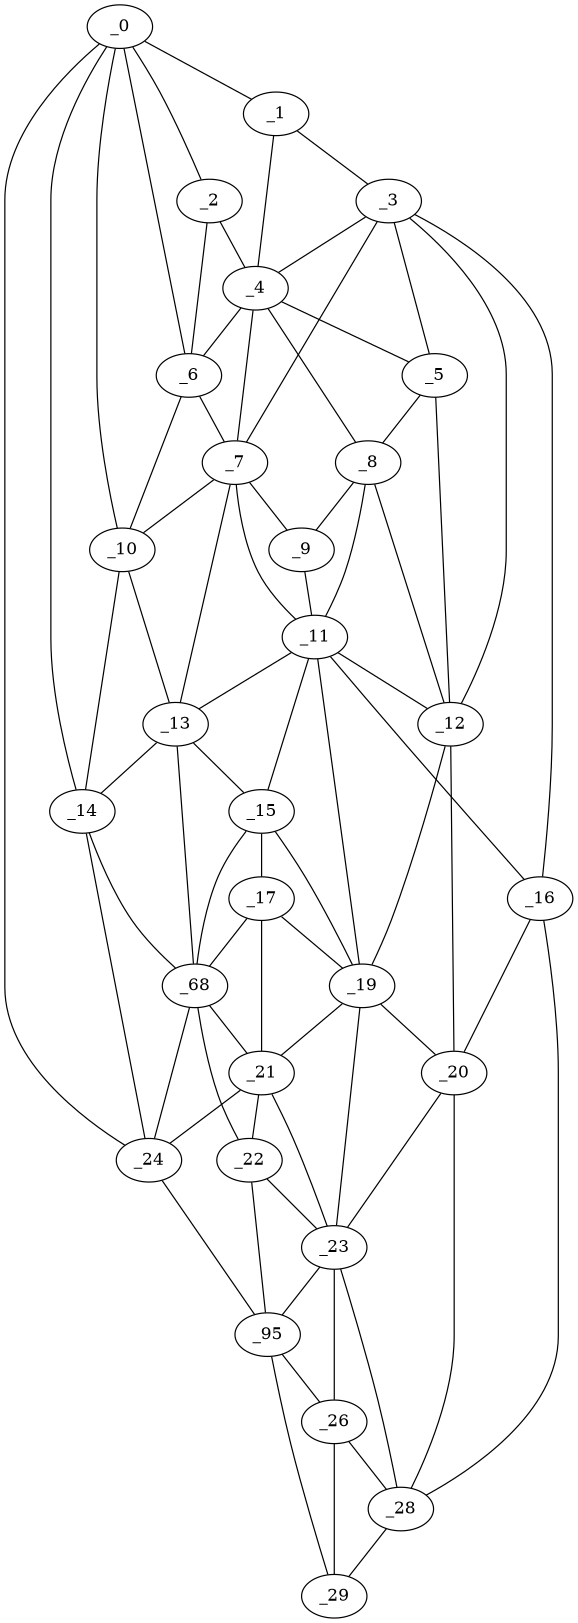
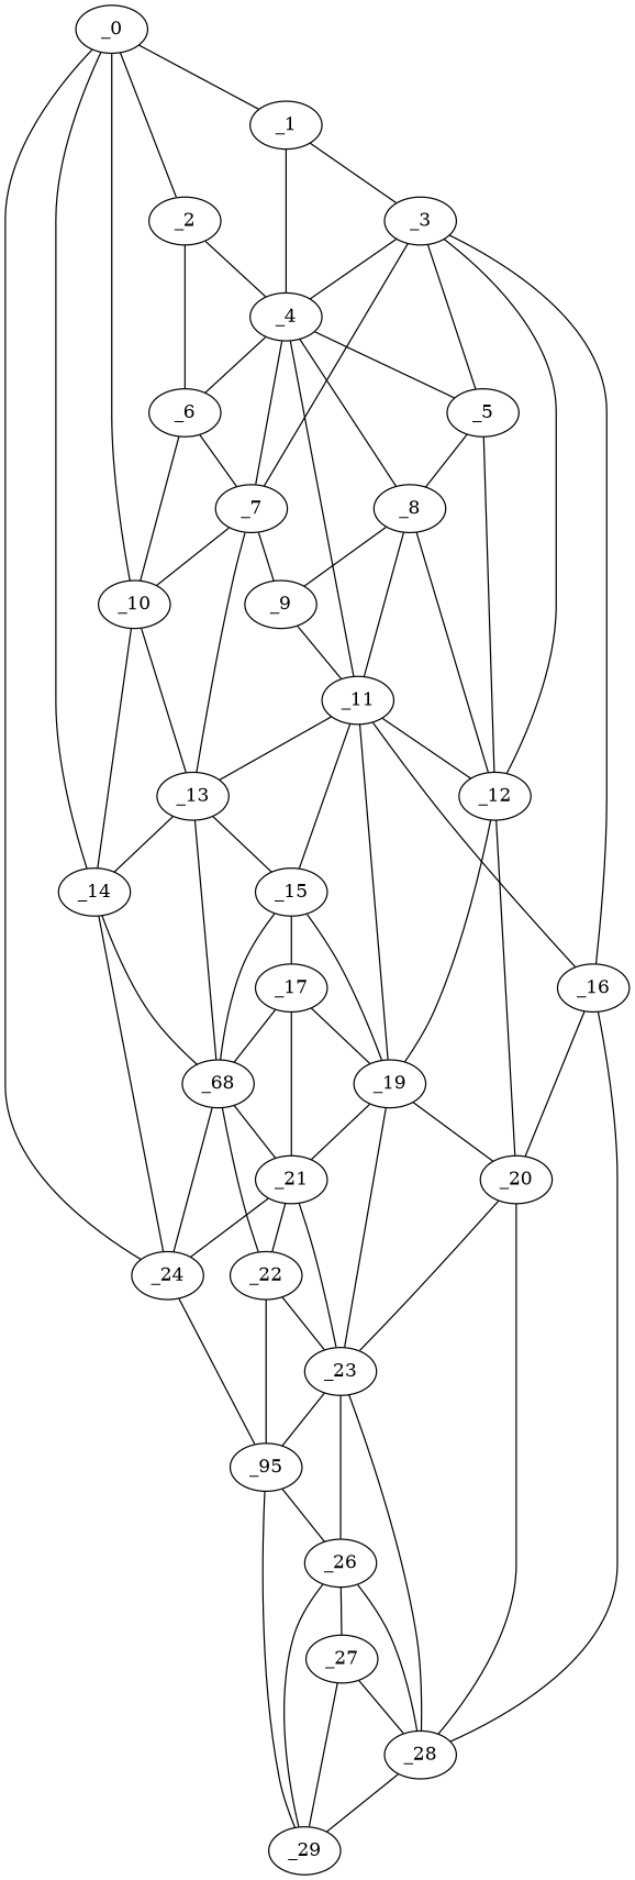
  graph {
    node [x=1 y=73]
    edge [valence=2]
    _0 [y=45]
    _1 [y=70]
    _2 [x=4 y=54]
    _6 [x=20 y=51]
    _10 [x=33 y=47]
    _14 [x=43 y=42]
    _24 [x=80 y=29]
    _3 [x=6 y=79]
    _4 [x=15 y=74]
    _7 [x=26 y=68]
    _13 [x=42 y=58]
    n12 [label=_68 x=59 y=52]
    n13 [label=_95 x=97 y=34]
    _5 [x=15 y=81]
    _12 [x=40 y=91]
    _16 [x=54 y=97]
    _8 [x=28 y=79]
    _9 [x=30]
    _11 [x=35]
    _15 [x=51 y=65]
    _21 [x=67 y=60]
    _22 [x=73 y=55]
    _29 [x=127 y=44]
    _26 [x=114 y=42]
    _19 [x=60]
    _20 [x=61 y=93]
    _28 [x=125 y=68]
    _23 [x=76 y=67]
    _17 [x=58 y=62]
+   _27 [x=123 y=49]
    _0 -- _1 [valence=1]
    _0 -- _2 [valence=1]
-   _0 -- _6
    _0 -- _10 [valence=1]
    _0 -- _14 [valence=1]
    _0 -- _24 [valence=1]
    _1 -- _3 [valence=1]
    _1 -- _4
    _2 -- _6
    _2 -- _4
    _6 -- _10 [valence=1]
    _6 -- _7
    _10 -- _14
    _10 -- _13 [valence=1]
    _14 -- _24
    _14 -- n12
    _24 -- n13 [valence=1]
    _3 -- _4 [valence=1]
    _3 -- _5
    _3 -- _12
    _3 -- _16 [valence=1]
    _4 -- _6
    _4 -- _7
    _4 -- _5
    _4 -- _8
    _7 -- _10
    _7 -- _3 [valence=1]
    _7 -- _13
    _7 -- _9
-   _7 -- _11
+   _4 -- _11
    _13 -- _14
    _13 -- n12 [valence=1]
    _13 -- _15
    n12 -- _24 [valence=1]
    n12 -- _21
    n12 -- _22 [valence=1]
    n13 -- _29 [valence=1]
    n13 -- _26 [valence=1]
    _5 -- _12
    _5 -- _8
    _12 -- _19
    _12 -- _20
    _16 -- _20
    _16 -- _28 [valence=1]
    _8 -- _12
    _8 -- _9
    _8 -- _11 [valence=1]
    _9 -- _11 [valence=1]
    _11 -- _13
    _11 -- _12
    _11 -- _16 [valence=1]
    _11 -- _15
    _11 -- _19 [valence=1]
    _15 -- n12
    _15 -- _19 [valence=1]
    _15 -- _17
    _21 -- _24
    _21 -- _22
    _21 -- _23 [valence=1]
    _22 -- n13
    _22 -- _23
    _26 -- _29
    _26 -- _28 [valence=1]
+   _26 -- _27 [valence=1]
    _19 -- _21
    _19 -- _20 [valence=1]
    _19 -- _23
    _20 -- _28
    _20 -- _23
    _28 -- _29 [valence=1]
    _23 -- n13
    _23 -- _26
    _23 -- _28
    _17 -- n12
    _17 -- _21
    _17 -- _19
+   _27 -- _29
+   _27 -- _28
  }
